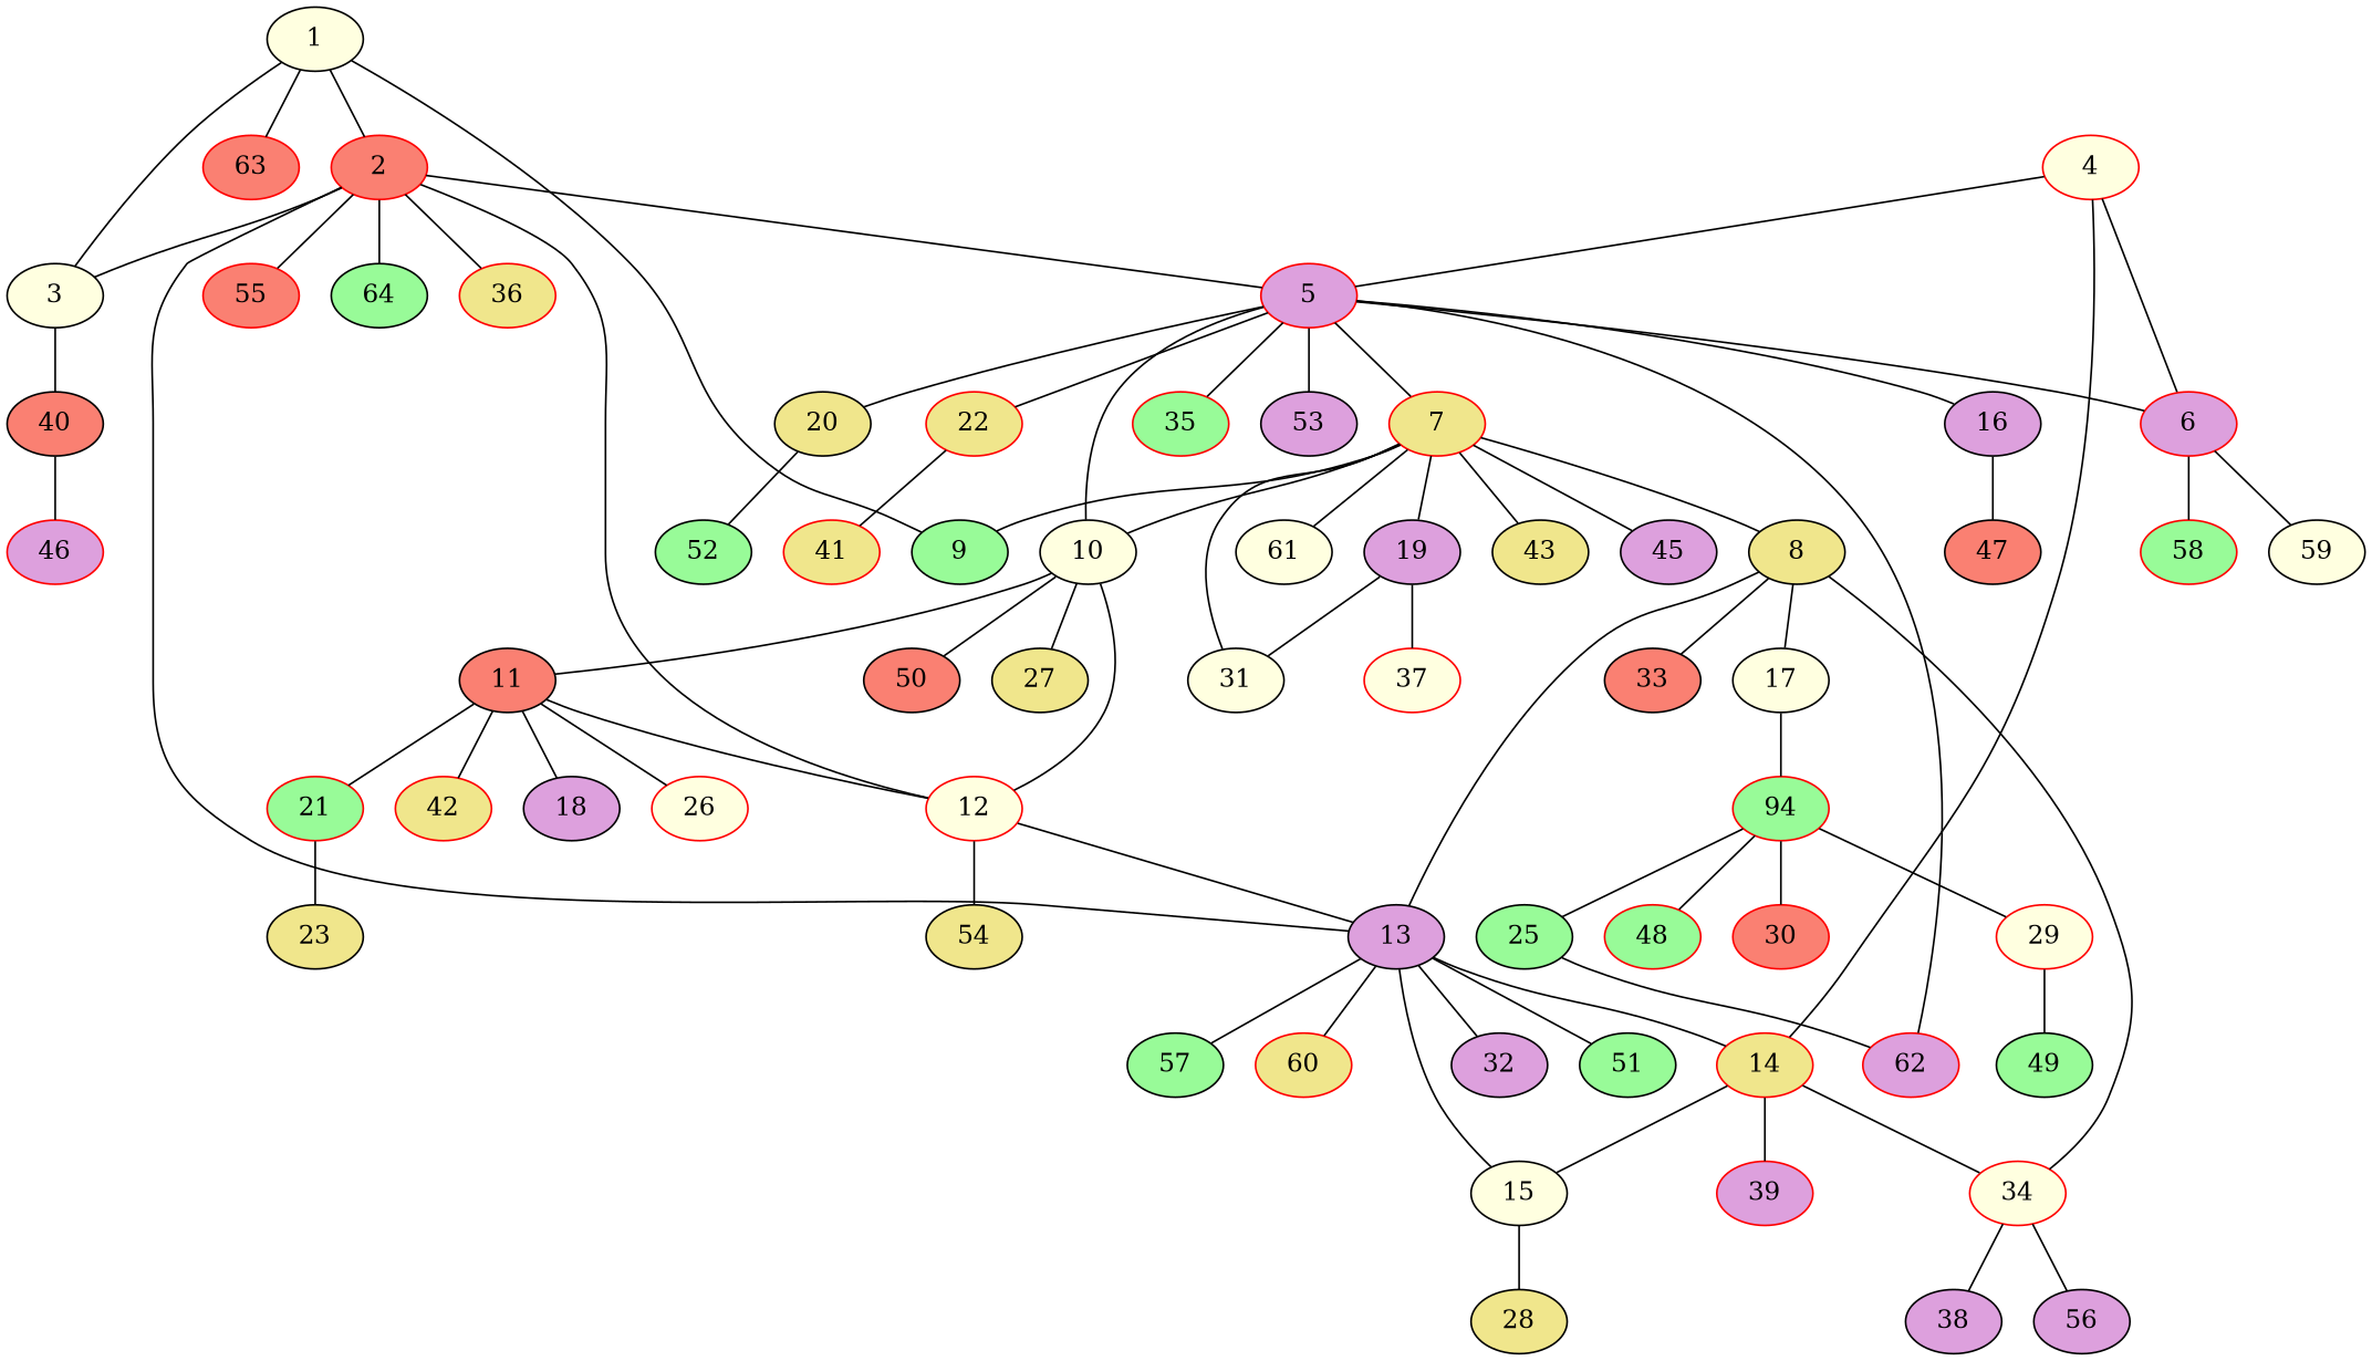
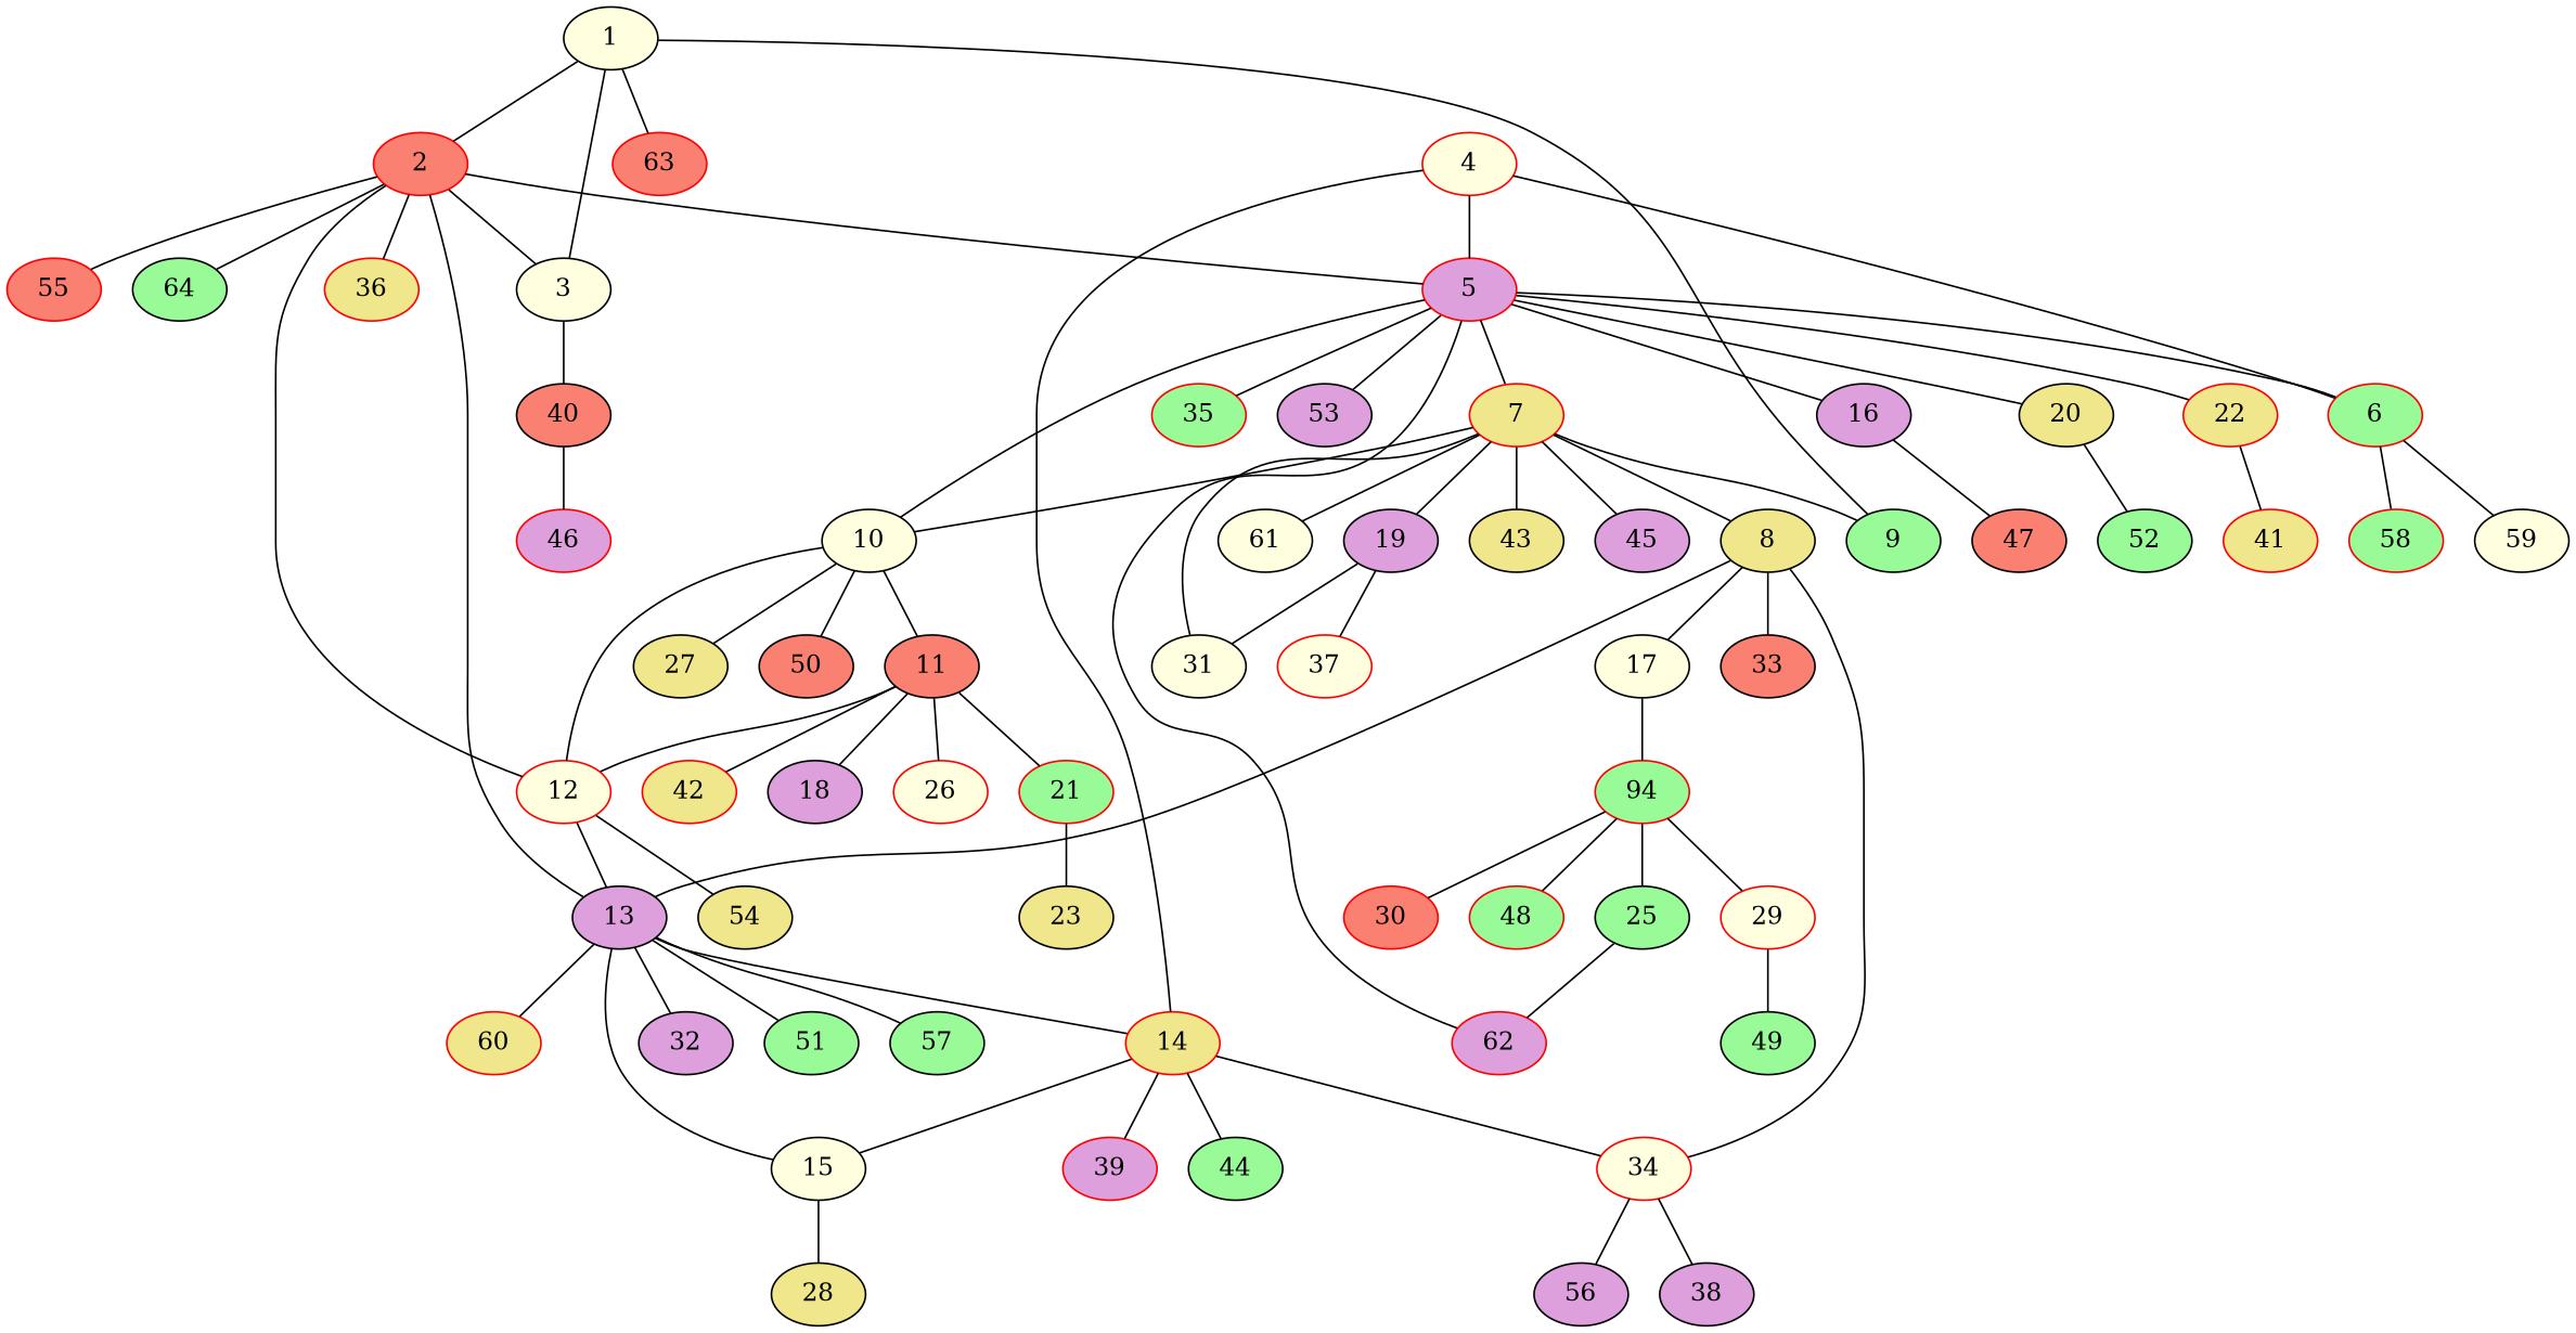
  graph {
    node [color=black fillcolor=lightyellow style=filled]
    2 [color=red fillcolor=salmon]
    1
    3
    9 [fillcolor=palegreen]
    63 [color=red fillcolor=salmon]
    5 [color=red fillcolor=plum]
    12 [color=red]
    13 [fillcolor=plum]
    36 [color=red fillcolor=khaki]
    55 [color=red fillcolor=salmon]
    64 [fillcolor=palegreen]
    40 [fillcolor=salmon]
-   6 [color=red fillcolor=plum]
+   6 [color=red fillcolor=palegreen]
    7 [color=red fillcolor=khaki]
    10
    16 [fillcolor=plum]
    20 [fillcolor=khaki]
    22 [color=red fillcolor=khaki]
    35 [color=red fillcolor=palegreen]
    53 [fillcolor=plum]
    62 [color=red fillcolor=plum]
    54 [fillcolor=khaki]
    14 [color=red fillcolor=khaki]
    15
    32 [fillcolor=plum]
    51 [fillcolor=palegreen]
    57 [fillcolor=palegreen]
    60 [color=red fillcolor=khaki]
    46 [color=red fillcolor=plum]
    4 [color=red]
    58 [color=red fillcolor=palegreen]
    59
    34 [color=red]
    39 [color=red fillcolor=plum]
+   44 [fillcolor=palegreen]
    8 [fillcolor=khaki]
    19 [fillcolor=plum]
    43 [fillcolor=khaki]
    45 [fillcolor=plum]
    61
    31
    11 [fillcolor=salmon]
    27 [fillcolor=khaki]
    50 [fillcolor=salmon]
    47 [fillcolor=salmon]
    52 [fillcolor=palegreen]
    41 [color=red fillcolor=khaki]
    17
    33 [fillcolor=salmon]
    37 [color=red]
    n51 [color=red fillcolor=palegreen label=94]
    38 [fillcolor=plum]
    56 [fillcolor=plum]
    18 [fillcolor=plum]
    21 [color=red fillcolor=palegreen]
    26 [color=red]
    42 [color=red fillcolor=khaki]
    23 [fillcolor=khaki]
    28 [fillcolor=khaki]
    25 [fillcolor=palegreen]
    29 [color=red]
    30 [color=red fillcolor=salmon]
    48 [color=red fillcolor=palegreen]
    49 [fillcolor=palegreen]
    2 -- 3
    2 -- 5
    2 -- 12
    2 -- 13
    2 -- 36
    2 -- 55
    2 -- 64
    1 -- 2
    1 -- 3
    1 -- 9
    1 -- 63
    3 -- 40
    5 -- 6
    5 -- 7
    5 -- 10
    5 -- 16
    5 -- 20
    5 -- 22
    5 -- 35
    5 -- 53
    5 -- 62
    12 -- 13
    12 -- 54
    13 -- 14
    13 -- 15
    13 -- 32
    13 -- 51
    13 -- 57
    13 -- 60
    40 -- 46
    6 -- 58
    6 -- 59
    7 -- 9
    7 -- 10
    7 -- 8
    7 -- 19
    7 -- 43
    7 -- 45
    7 -- 61
    7 -- 31
    10 -- 12
    10 -- 11
    10 -- 27
    10 -- 50
    16 -- 47
    20 -- 52
    22 -- 41
    14 -- 15
    14 -- 34
    14 -- 39
+   14 -- 44
    15 -- 28
    4 -- 5
    4 -- 6
    4 -- 14
    34 -- 38
    34 -- 56
    8 -- 13
    8 -- 34
    8 -- 17
    8 -- 33
    19 -- 31
    19 -- 37
    11 -- 12
    11 -- 18
    11 -- 21
    11 -- 26
    11 -- 42
    17 -- n51
    n51 -- 25
    n51 -- 29
    n51 -- 30
    n51 -- 48
    21 -- 23
    25 -- 62
    29 -- 49
  }
